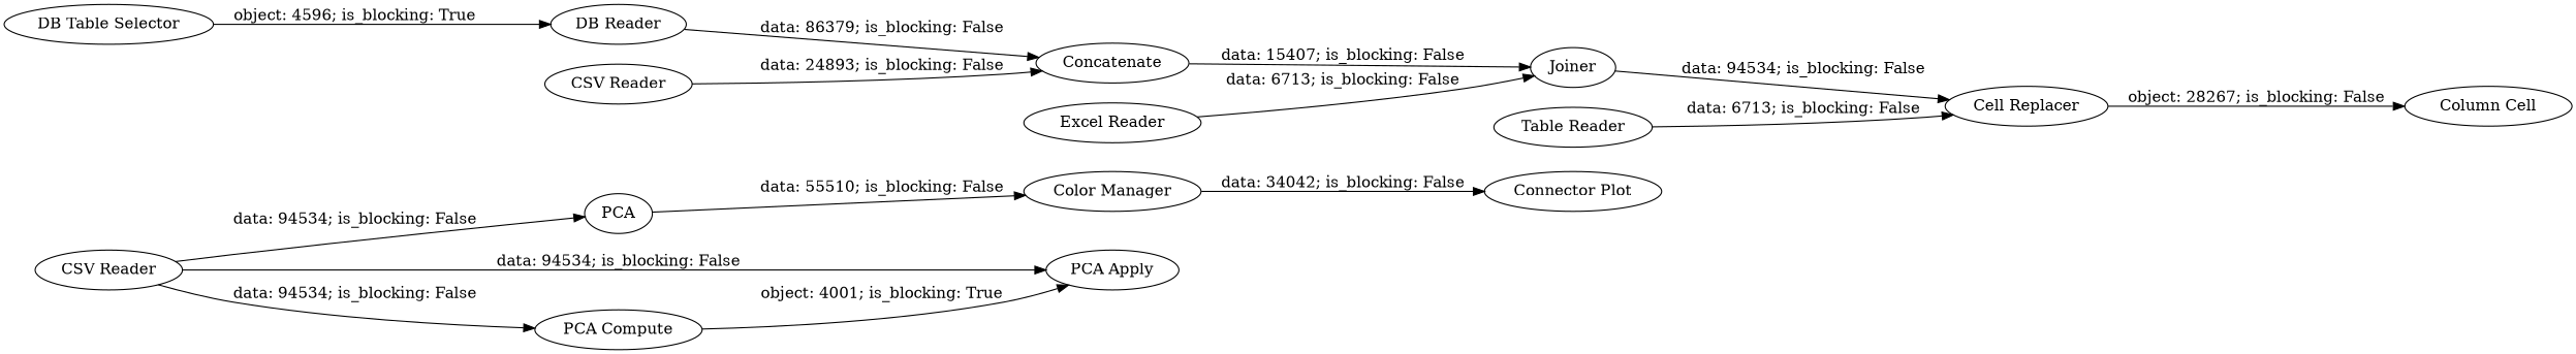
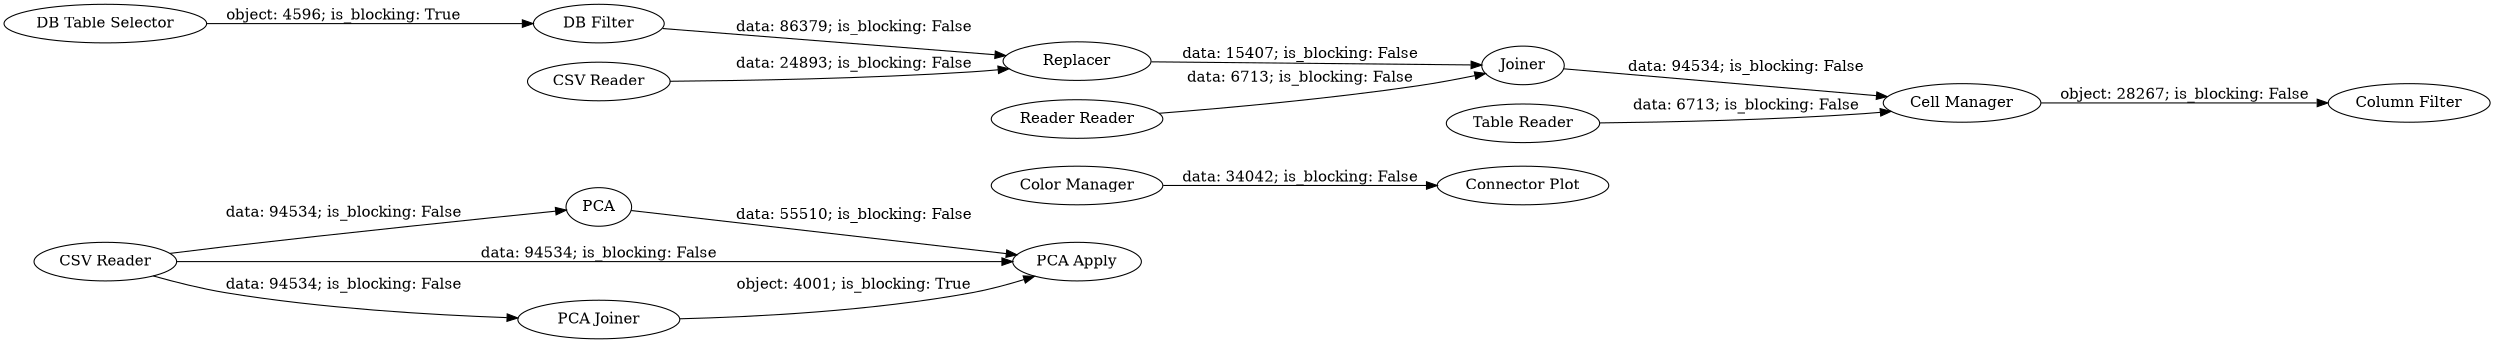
  digraph {
    rankdir=LR
    n1 [label=PCA]
    n2 [label="Color Manager"]
    n3 [label="Connector Plot"]
    n4 [label="PCA Apply"]
    n5 [label="DB Table Selector"]
-   n6 [label="DB Reader"]
+   n6 [label="DB Filter"]
    n7 [label="Table Reader"]
-   n8 [label="Cell Replacer"]
-   n9 [label="Column Cell"]
-   n10 [label=Concatenate]
+   n8 [label="Cell Manager"]
+   n9 [label="Column Filter"]
+   n10 [label=Replacer]
    n11 [label=Joiner]
    n12 [label="CSV Reader"]
-   n13 [label="Excel Reader"]
+   n13 [label="Reader Reader"]
    n14 [label="CSV Reader"]
-   n15 [label="PCA Compute"]
-   n1 -> n2 [label="data: 55510; is_blocking: False"]
+   n15 [label="PCA Joiner"]
+   n1 -> n4 [label="data: 55510; is_blocking: False"]
    n2 -> n3 [label="data: 34042; is_blocking: False"]
    n5 -> n6 [label="object: 4596; is_blocking: True"]
    n6 -> n10 [label="data: 86379; is_blocking: False"]
    n7 -> n8 [label="data: 6713; is_blocking: False"]
    n8 -> n9 [label="object: 28267; is_blocking: False"]
    n10 -> n11 [label="data: 15407; is_blocking: False"]
    n11 -> n8 [label="data: 94534; is_blocking: False"]
    n12 -> n10 [label="data: 24893; is_blocking: False"]
    n13 -> n11 [label="data: 6713; is_blocking: False"]
    n14 -> n1 [label="data: 94534; is_blocking: False"]
    n14 -> n4 [label="data: 94534; is_blocking: False"]
    n14 -> n15 [label="data: 94534; is_blocking: False"]
    n15 -> n4 [label="object: 4001; is_blocking: True"]
  }
